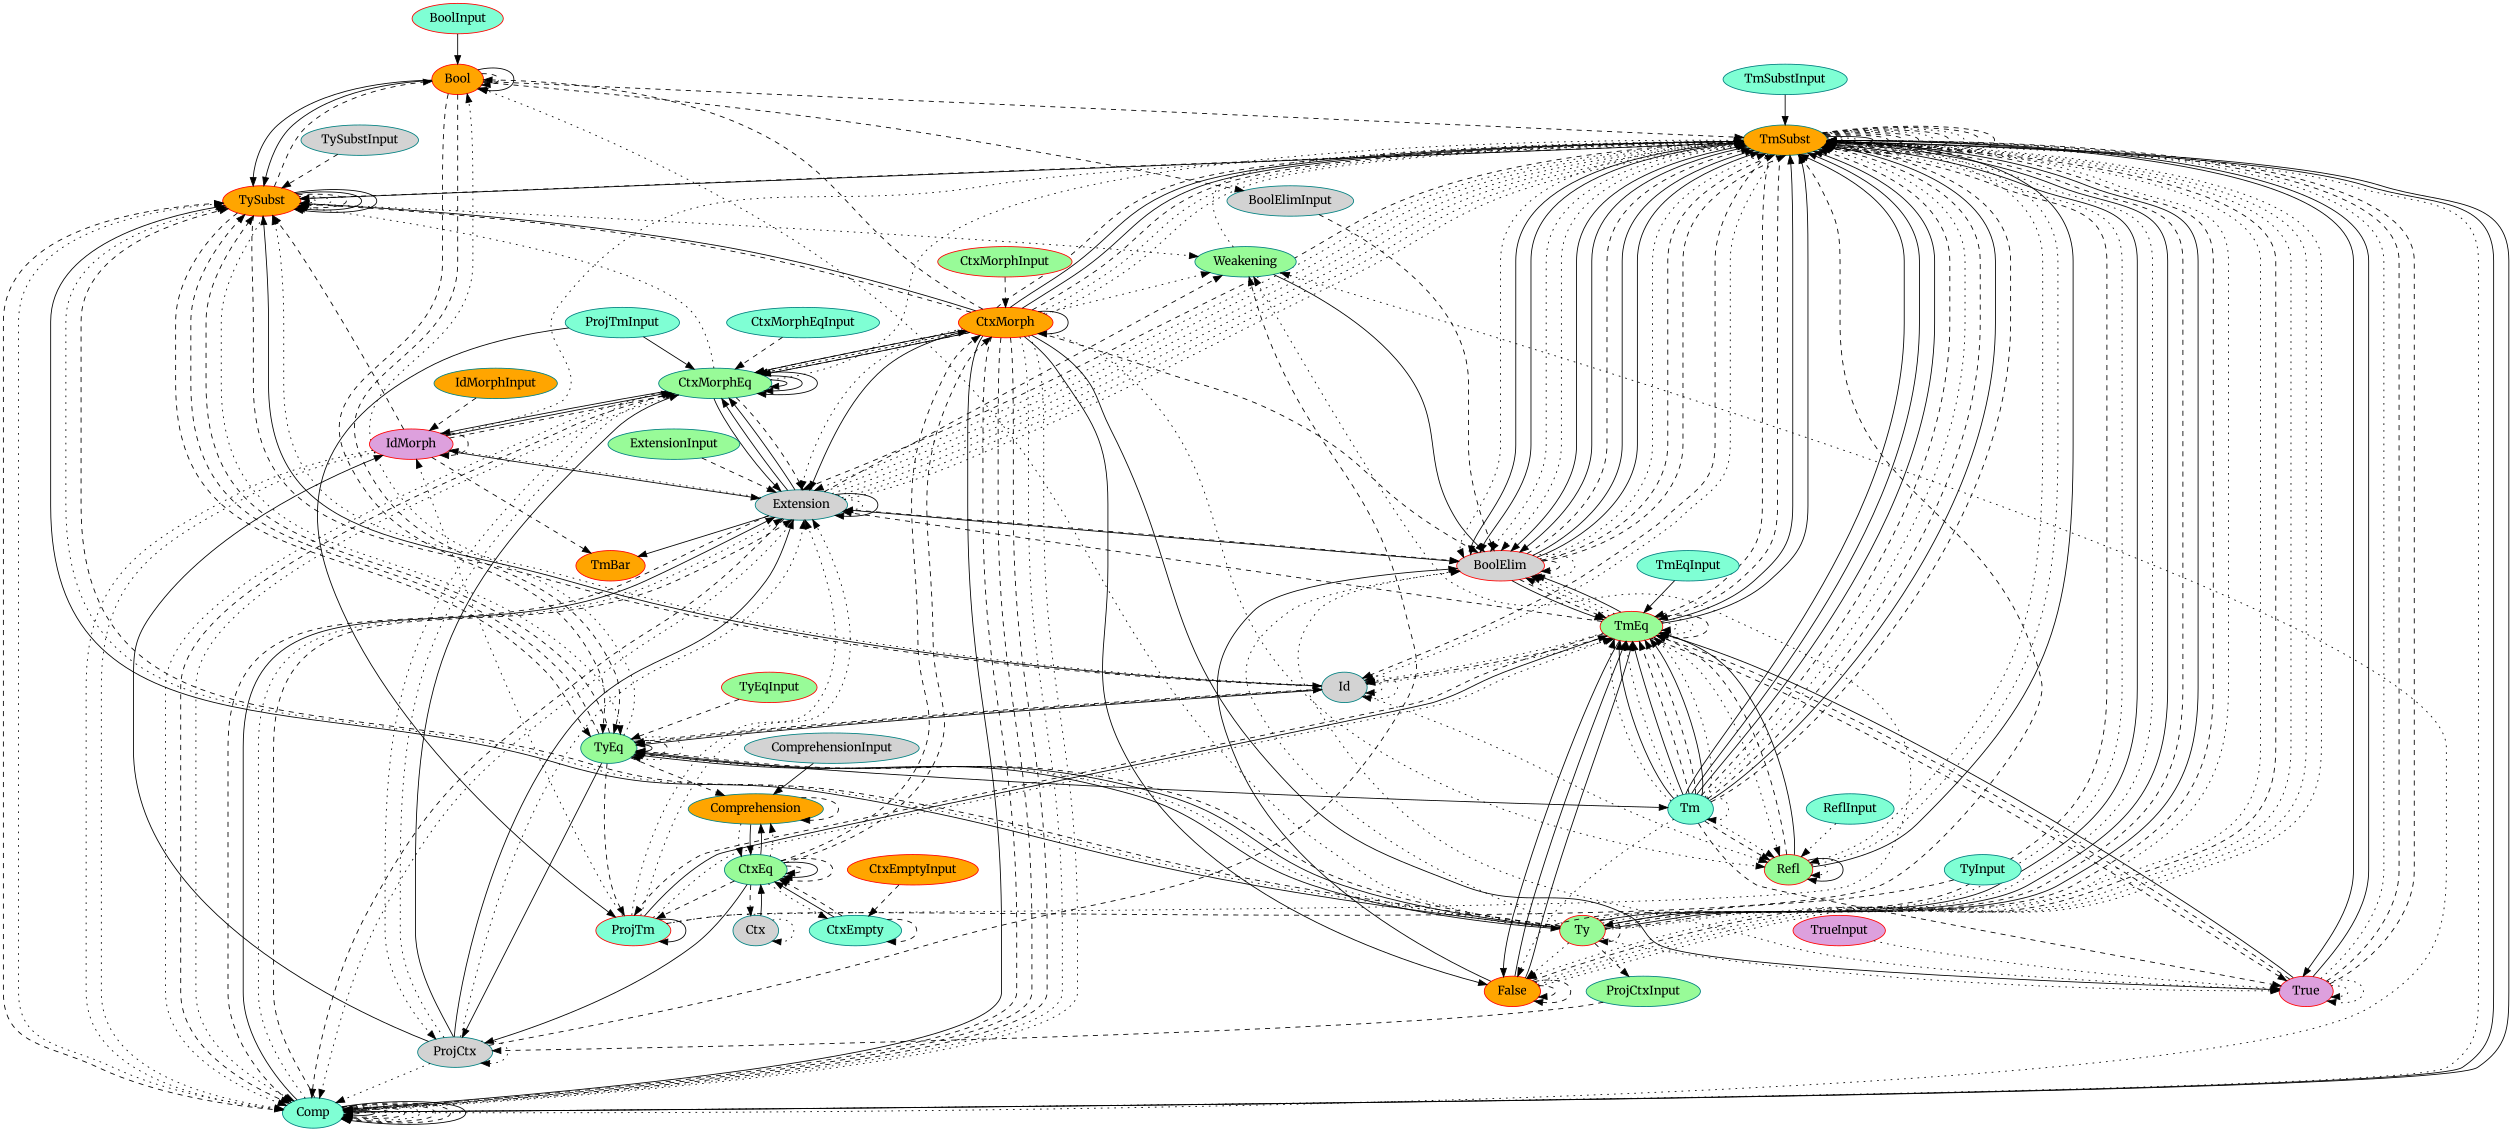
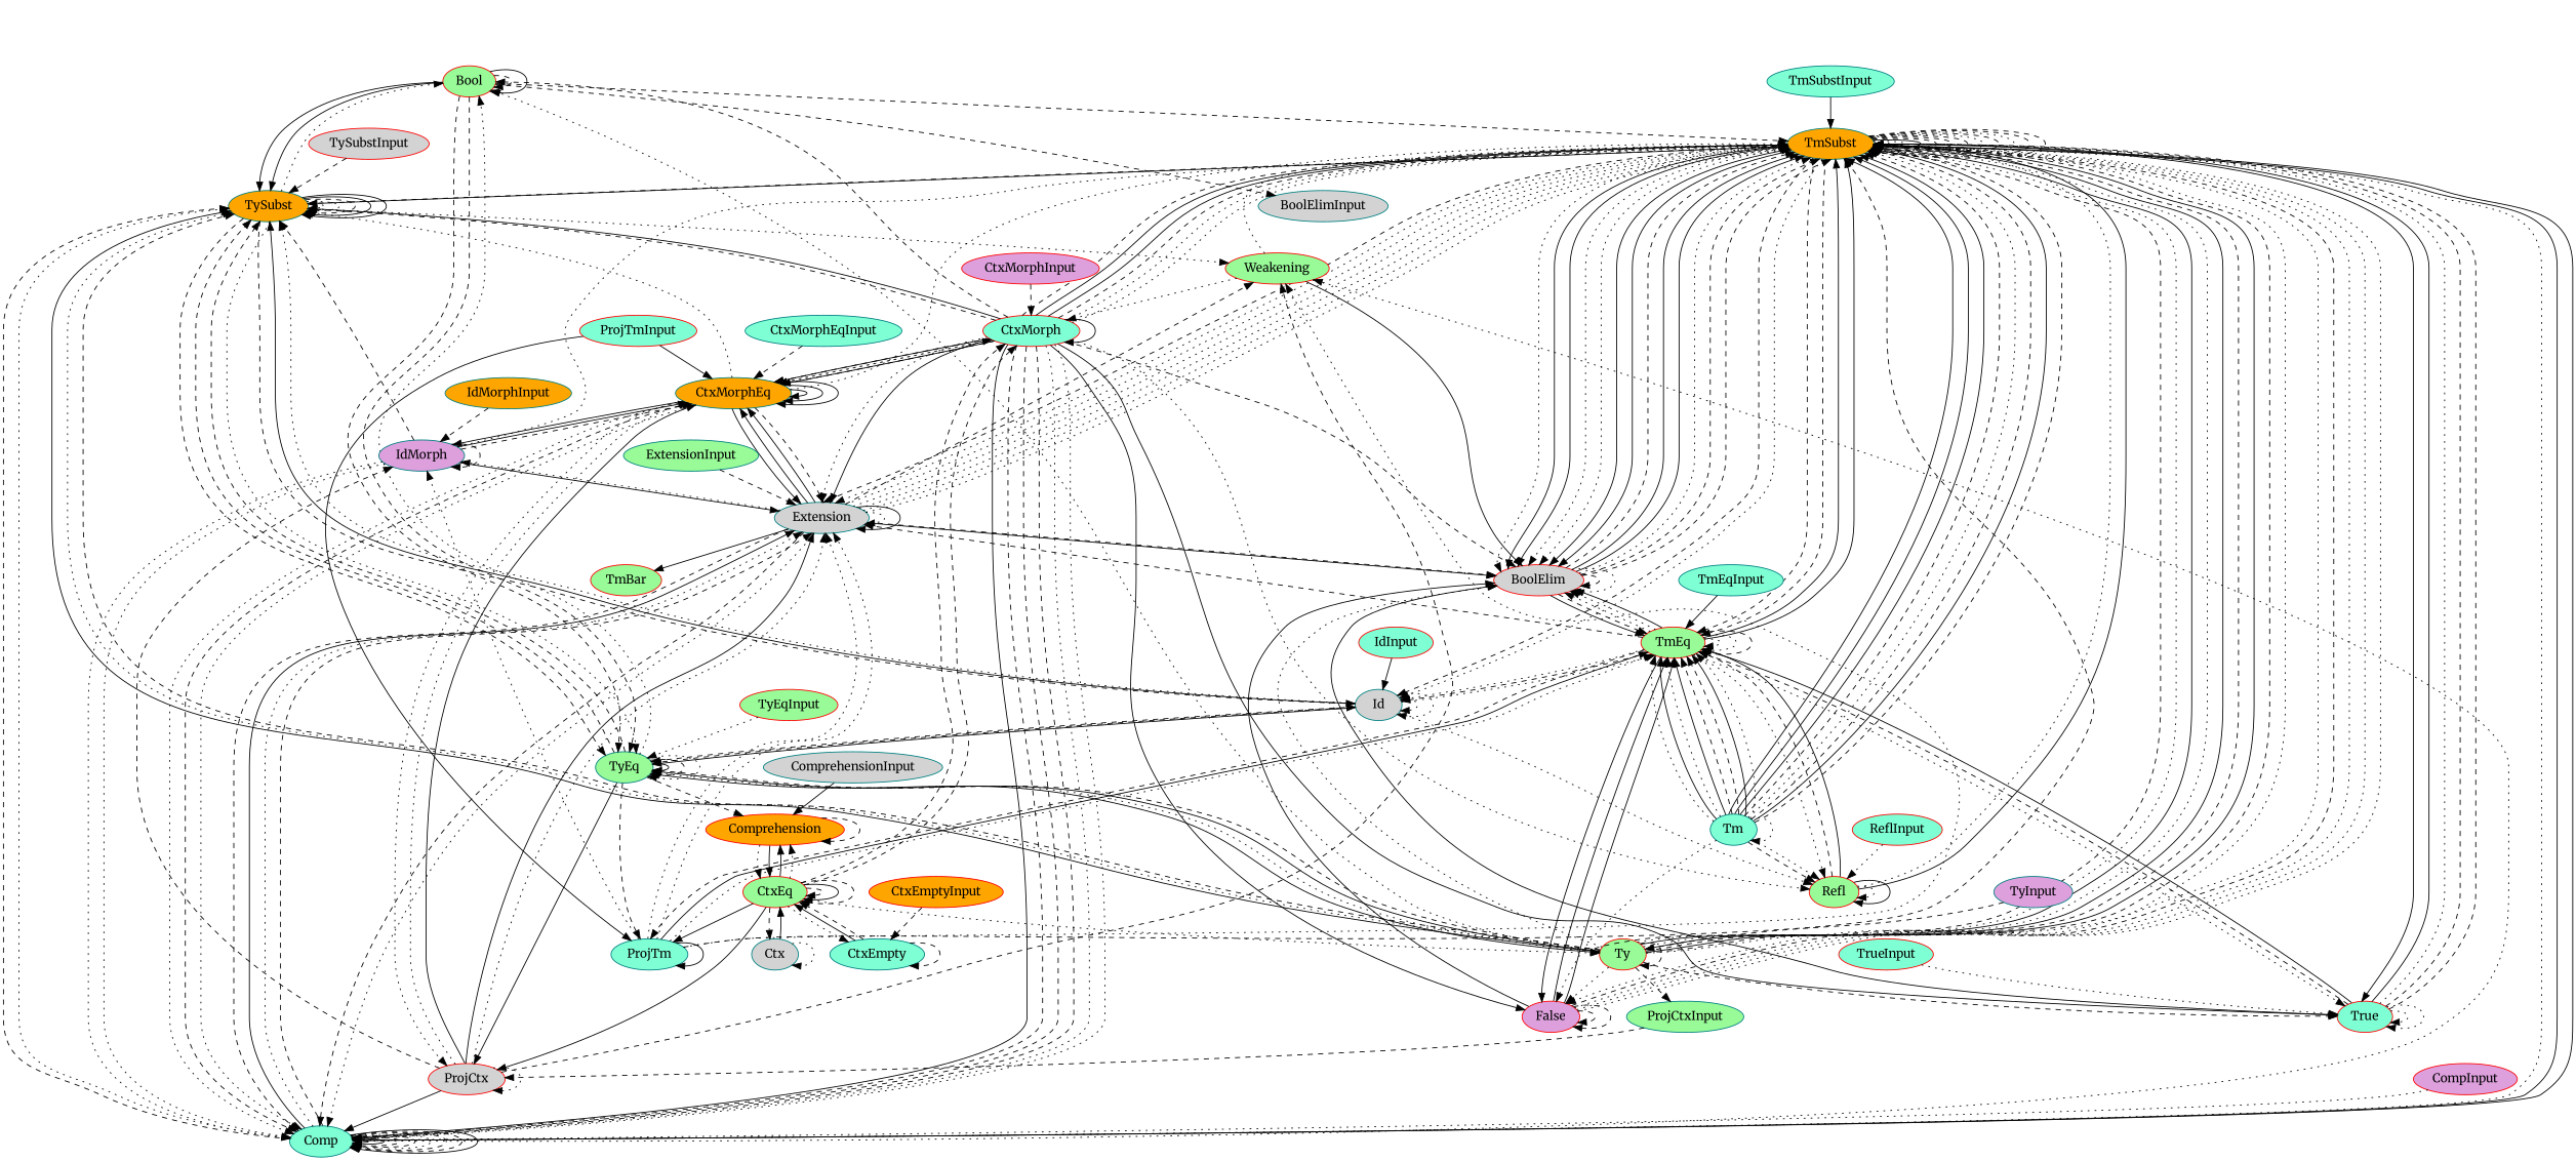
  digraph {
    fontname=Merriweather
    node [color=red fillcolor=aquamarine fontname=Merriweather style=filled]
    edge [fontname=Merriweather style=dotted]
-   n1 [fillcolor=orange label=Bool]
+   n1 [fillcolor=palegreen label=Bool]
    n2 [color=teal fillcolor=orange label=TmSubst]
    n3 [color=teal fillcolor=palegreen label=TyEq]
-   n4 [fillcolor=orange label=TySubst]
+   n4 [color=teal fillcolor=orange label=TySubst]
    n5 [color=teal fillcolor=lightgrey label=BoolElimInput]
    n6 [fillcolor=lightgrey label=BoolElim]
    n7 [fillcolor=palegreen label=TmEq]
    n8 [color=teal label=Comp]
    n9 [color=teal fillcolor=lightgrey label=Extension]
-   n10 [fillcolor=orange label=False]
+   n10 [fillcolor=plum label=False]
    n11 [fillcolor=palegreen label=Refl]
-   n12 [fillcolor=plum label=True]
+   n12 [label=True]
    n13 [color=teal fillcolor=lightgrey label=Id]
-   n14 [color=teal fillcolor=orange label=Comprehension]
-   n15 [color=teal fillcolor=lightgrey label=ProjCtx]
-   n16 [label=ProjTm]
+   n14 [fillcolor=orange label=Comprehension]
+   n15 [fillcolor=lightgrey label=ProjCtx]
+   n16 [color=teal label=ProjTm]
    n17 [fillcolor=palegreen label=Ty]
    n18 [color=teal label=Tm]
-   n19 [color=teal fillcolor=palegreen label=Weakening]
-   n20 [label=BoolInput]
-   n21 [color=teal fillcolor=palegreen label=CtxMorphEq]
-   n22 [fillcolor=plum label=IdMorph]
-   n23 [fillcolor=orange label=TmBar]
-   n25 [color=teal fillcolor=palegreen label=CtxEq]
+   n19 [fillcolor=palegreen label=Weakening]
+   n21 [color=teal fillcolor=orange label=CtxMorphEq]
+   n22 [color=teal fillcolor=plum label=IdMorph]
+   n23 [fillcolor=palegreen label=TmBar]
+   n24 [fillcolor=plum label=CompInput]
+   n25 [fillcolor=palegreen label=CtxEq]
    n26 [color=teal fillcolor=lightgrey label=Ctx]
    n27 [color=teal label=CtxEmpty]
-   n28 [fillcolor=orange label=CtxMorph]
+   n28 [label=CtxMorph]
    n29 [color=teal fillcolor=lightgrey label=ComprehensionInput]
    n30 [fillcolor=orange label=CtxEmptyInput]
    n31 [color=teal fillcolor=palegreen label=ProjCtxInput]
    n32 [color=teal label=CtxMorphEqInput]
-   n33 [fillcolor=palegreen label=CtxMorphInput]
+   n33 [fillcolor=plum label=CtxMorphInput]
    n34 [color=teal fillcolor=palegreen label=ExtensionInput]
+   n35 [label=IdInput]
    n36 [color=teal fillcolor=orange label=IdMorphInput]
-   n37 [color=teal label=ProjTmInput]
-   n38 [color=teal label=ReflInput]
+   n37 [label=ProjTmInput]
+   n38 [label=ReflInput]
    n39 [color=teal label=TmEqInput]
    n40 [color=teal label=TmSubstInput]
-   n41 [fillcolor=plum label=TrueInput]
+   n41 [label=TrueInput]
    n42 [fillcolor=palegreen label=TyEqInput]
-   n43 [color=teal label=TyInput]
-   n44 [color=teal fillcolor=lightgrey label=TySubstInput]
+   n43 [color=teal fillcolor=plum label=TyInput]
+   n44 [fillcolor=lightgrey label=TySubstInput]
    n1 -> n1 [style=dashed]
    n1 -> n1 [style=solid]
    n1 -> n2 [style=dashed]
    n1 -> n3 [style=dashed]
    n1 -> n3 [style=dashed]
    n1 -> n4 [style=solid]
    n1 -> n4 [style=solid]
    n1 -> n5 [style=dashed]
    n2 -> n2
    n2 -> n2
    n2 -> n2 [style=solid]
    n2 -> n2 [style=dashed]
    n2 -> n2 [style=dashed]
    n2 -> n2 [style=dashed]
    n2 -> n2
    n2 -> n2 [style=dashed]
    n2 -> n2
    n2 -> n2 [style=dashed]
    n2 -> n2 [style=dashed]
    n2 -> n4 [style=dashed]
    n2 -> n4 [style=solid]
    n2 -> n6
    n2 -> n6 [style=solid]
    n2 -> n6 [style=solid]
    n2 -> n6
    n2 -> n6
    n2 -> n6 [style=solid]
    n2 -> n6 [style=solid]
    n2 -> n7 [style=dashed]
    n2 -> n7 [style=dashed]
    n2 -> n8
    n2 -> n9 [style=dashed]
    n2 -> n9
    n2 -> n10
-   n2 -> n11
    n2 -> n12 [style=solid]
    n2 -> n13 [style=dashed]
    n2 -> n13
    n3 -> n1
    n3 -> n3 [style=solid]
    n3 -> n3 [style=dashed]
    n3 -> n3
    n3 -> n4 [style=dashed]
    n3 -> n4 [style=dashed]
    n3 -> n13 [style=dashed]
    n3 -> n14 [style=dashed]
    n3 -> n15 [style=solid]
    n3 -> n16 [style=dashed]
    n3 -> n17 [style=solid]
-   n3 -> n18 [style=solid]
-   n4 -> n1 [style=dashed]
+   n4 -> n1
    n4 -> n3 [style=dashed]
    n4 -> n3
    n4 -> n4
    n4 -> n4
    n4 -> n4 [style=dashed]
    n4 -> n4 [style=solid]
    n4 -> n4 [style=solid]
    n4 -> n13 [style=dashed]
    n4 -> n19
-   n5 -> n6 [style=dashed]
    n6 -> n2 [style=dashed]
    n6 -> n2 [style=solid]
    n6 -> n2 [style=solid]
    n6 -> n2
    n6 -> n2 [style=dashed]
    n6 -> n2 [style=dashed]
    n6 -> n6 [style=dashed]
    n6 -> n6
    n6 -> n7 [style=solid]
    n6 -> n7 [style=dashed]
    n7 -> n2 [style=solid]
    n7 -> n2 [style=solid]
    n7 -> n6
    n7 -> n6
    n7 -> n6 [style=solid]
    n7 -> n7
    n7 -> n7
    n7 -> n7 [style=dashed]
    n7 -> n9 [style=dashed]
    n7 -> n10 [style=solid]
    n7 -> n11
-   n7 -> n12 [style=dashed]
+   n7 -> n12
    n7 -> n13
    n7 -> n13 [style=dashed]
    n7 -> n16 [style=dashed]
    n8 -> n2 [style=solid]
    n8 -> n2 [style=solid]
    n8 -> n4 [style=dashed]
    n8 -> n4
    n8 -> n8 [style=solid]
    n8 -> n8 [style=solid]
    n8 -> n8 [style=dashed]
    n8 -> n8 [style=dashed]
    n8 -> n8
    n8 -> n8 [style=dashed]
    n8 -> n8 [style=dashed]
    n8 -> n8 [style=solid]
    n8 -> n9 [style=solid]
    n8 -> n9
    n8 -> n9 [style=dashed]
    n8 -> n19
    n9 -> n2
    n9 -> n2
    n9 -> n2
    n9 -> n2
    n9 -> n2
    n9 -> n6 [style=solid]
    n9 -> n6 [style=dashed]
    n9 -> n8 [style=dashed]
    n9 -> n8
    n9 -> n8 [style=dashed]
    n9 -> n9
    n9 -> n9 [style=solid]
    n9 -> n19 [style=dashed]
    n9 -> n21 [style=solid]
    n9 -> n21 [style=solid]
    n9 -> n22
    n9 -> n23 [style=solid]
    n10 -> n2 [style=dashed]
    n10 -> n2
    n10 -> n2
    n10 -> n2
    n10 -> n6 [style=solid]
    n10 -> n7 [style=solid]
    n10 -> n7 [style=solid]
    n10 -> n10 [style=dashed]
    n10 -> n10 [style=dashed]
    n11 -> n2
    n11 -> n2 [style=solid]
    n11 -> n7 [style=dashed]
    n11 -> n7 [style=solid]
    n11 -> n11
    n11 -> n11 [style=solid]
    n12 -> n2 [style=solid]
    n12 -> n2
    n12 -> n2 [style=dashed]
    n12 -> n2 [style=dashed]
-   n12 -> n6
+   n12 -> n6 [style=solid]
    n12 -> n7 [style=dashed]
    n12 -> n7 [style=solid]
    n12 -> n12
    n12 -> n12
    n13 -> n3 [style=dashed]
    n13 -> n3 [style=solid]
    n13 -> n4 [style=solid]
    n13 -> n4
    n13 -> n7
    n13 -> n11
    n13 -> n13
    n13 -> n13
    n14 -> n14 [style=dashed]
    n14 -> n25
    n14 -> n25 [style=solid]
-   n15 -> n8
+   n15 -> n8 [style=solid]
    n15 -> n9 [style=solid]
    n15 -> n9
    n15 -> n15
    n15 -> n19 [style=dashed]
    n15 -> n21
    n15 -> n21 [style=solid]
-   n15 -> n22 [style=solid]
+   n15 -> n22 [style=dashed]
    n16 -> n2 [style=dashed]
    n16 -> n7 [style=solid]
    n16 -> n7
    n16 -> n9
    n16 -> n9
    n16 -> n16 [style=solid]
    n16 -> n19
    n16 -> n22
    n17 -> n1
    n17 -> n2 [style=dashed]
    n17 -> n2
    n17 -> n2 [style=solid]
    n17 -> n2
    n17 -> n2 [style=solid]
    n17 -> n2 [style=dashed]
    n17 -> n2 [style=solid]
    n17 -> n2 [style=dashed]
    n17 -> n2
    n17 -> n3
    n17 -> n3 [style=solid]
    n17 -> n3 [style=dashed]
    n17 -> n4 [style=solid]
    n17 -> n4
    n17 -> n4 [style=dashed]
    n17 -> n6
    n17 -> n10
-   n17 -> n12
+   n17 -> n12 [style=dashed]
    n17 -> n17 [style=dashed]
    n17 -> n31 [style=dashed]
    n18 -> n2 [style=solid]
    n18 -> n2 [style=solid]
    n18 -> n2 [style=solid]
    n18 -> n2 [style=dashed]
    n18 -> n2
    n18 -> n2 [style=dashed]
    n18 -> n2 [style=solid]
    n18 -> n2 [style=dashed]
    n18 -> n7
    n18 -> n7 [style=solid]
    n18 -> n7
    n18 -> n7 [style=solid]
    n18 -> n7 [style=dashed]
    n18 -> n7 [style=dashed]
    n18 -> n7 [style=solid]
    n18 -> n7
    n18 -> n10
    n18 -> n11 [style=dashed]
    n18 -> n11
-   n18 -> n12 [style=dashed]
    n18 -> n18
    n19 -> n2
    n19 -> n6 [style=solid]
-   n20 -> n1 [style=solid]
    n21 -> n2
    n21 -> n4
    n21 -> n8
    n21 -> n8 [style=dashed]
    n21 -> n8
    n21 -> n9 [style=solid]
    n21 -> n9 [style=dashed]
    n21 -> n15
    n21 -> n21 [style=solid]
    n21 -> n21 [style=solid]
    n21 -> n21 [style=solid]
    n21 -> n22 [style=solid]
    n21 -> n28
    n22 -> n2
    n22 -> n4 [style=dashed]
    n22 -> n8
    n22 -> n8
    n22 -> n9 [style=solid]
    n22 -> n21 [style=solid]
    n22 -> n21 [style=dashed]
    n22 -> n22 [style=dashed]
-   n22 -> n23 [style=dashed]
+   n24 -> n8
    n25 -> n14 [style=solid]
    n25 -> n14
    n25 -> n15 [style=solid]
-   n25 -> n16 [style=dashed]
+   n25 -> n16 [style=solid]
+   n25 -> n17
    n25 -> n25 [style=dashed]
    n25 -> n25 [style=solid]
    n25 -> n25 [style=dashed]
    n25 -> n26 [style=dashed]
    n25 -> n27
    n25 -> n28 [style=dashed]
    n25 -> n28 [style=dashed]
    n26 -> n25 [style=solid]
    n26 -> n26
    n27 -> n25 [style=solid]
    n27 -> n25 [style=dashed]
    n27 -> n27 [style=dashed]
    n28 -> n1 [style=dashed]
    n28 -> n2 [style=dashed]
    n28 -> n2 [style=solid]
    n28 -> n2 [style=solid]
    n28 -> n2 [style=dashed]
    n28 -> n2
    n28 -> n2
    n28 -> n4 [style=dashed]
    n28 -> n4 [style=solid]
    n28 -> n6 [style=dashed]
    n28 -> n8 [style=solid]
    n28 -> n8 [style=dashed]
    n28 -> n8 [style=dashed]
    n28 -> n8 [style=dashed]
    n28 -> n8
    n28 -> n8
    n28 -> n9
    n28 -> n9 [style=solid]
    n28 -> n10 [style=solid]
    n28 -> n11
    n28 -> n12 [style=solid]
-   n28 -> n19
+   n19 -> n28
    n28 -> n21 [style=dashed]
    n28 -> n21
    n28 -> n21 [style=dashed]
    n28 -> n21 [style=solid]
    n28 -> n21 [style=solid]
    n28 -> n28 [style=solid]
    n29 -> n14 [style=solid]
    n30 -> n27 [style=dashed]
    n31 -> n15 [style=dashed]
    n32 -> n21 [style=dashed]
    n33 -> n28 [style=dashed]
    n34 -> n9 [style=dashed]
+   n35 -> n13 [style=solid]
    n36 -> n22 [style=dashed]
    n37 -> n16 [style=solid]
    n37 -> n21 [style=solid]
    n38 -> n11
    n39 -> n7 [style=solid]
    n40 -> n2 [style=solid]
    n41 -> n12
-   n42 -> n3 [style=dashed]
+   n42 -> n3
    n43 -> n17 [style=dashed]
    n44 -> n4 [style=dashed]
  }
